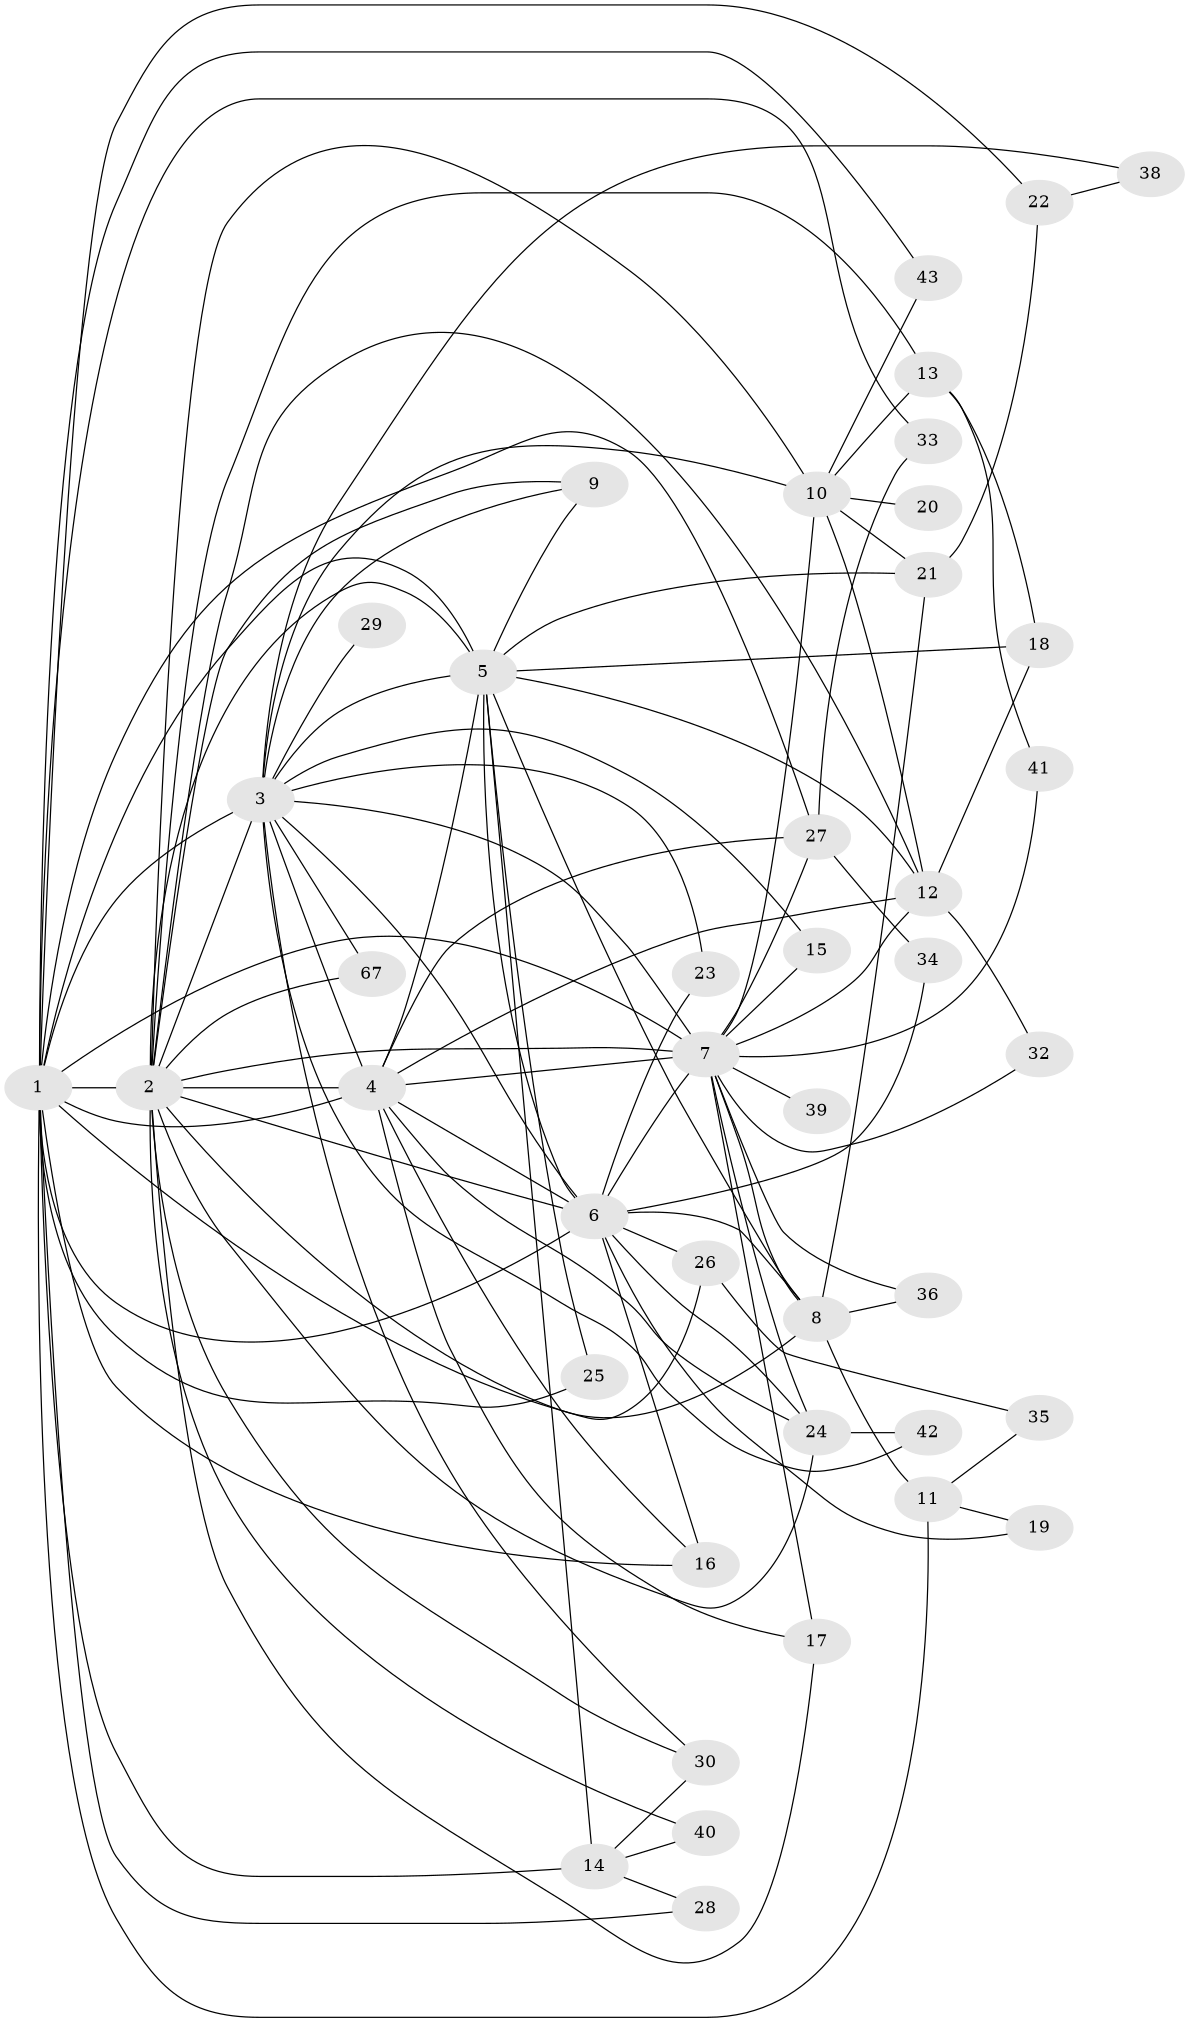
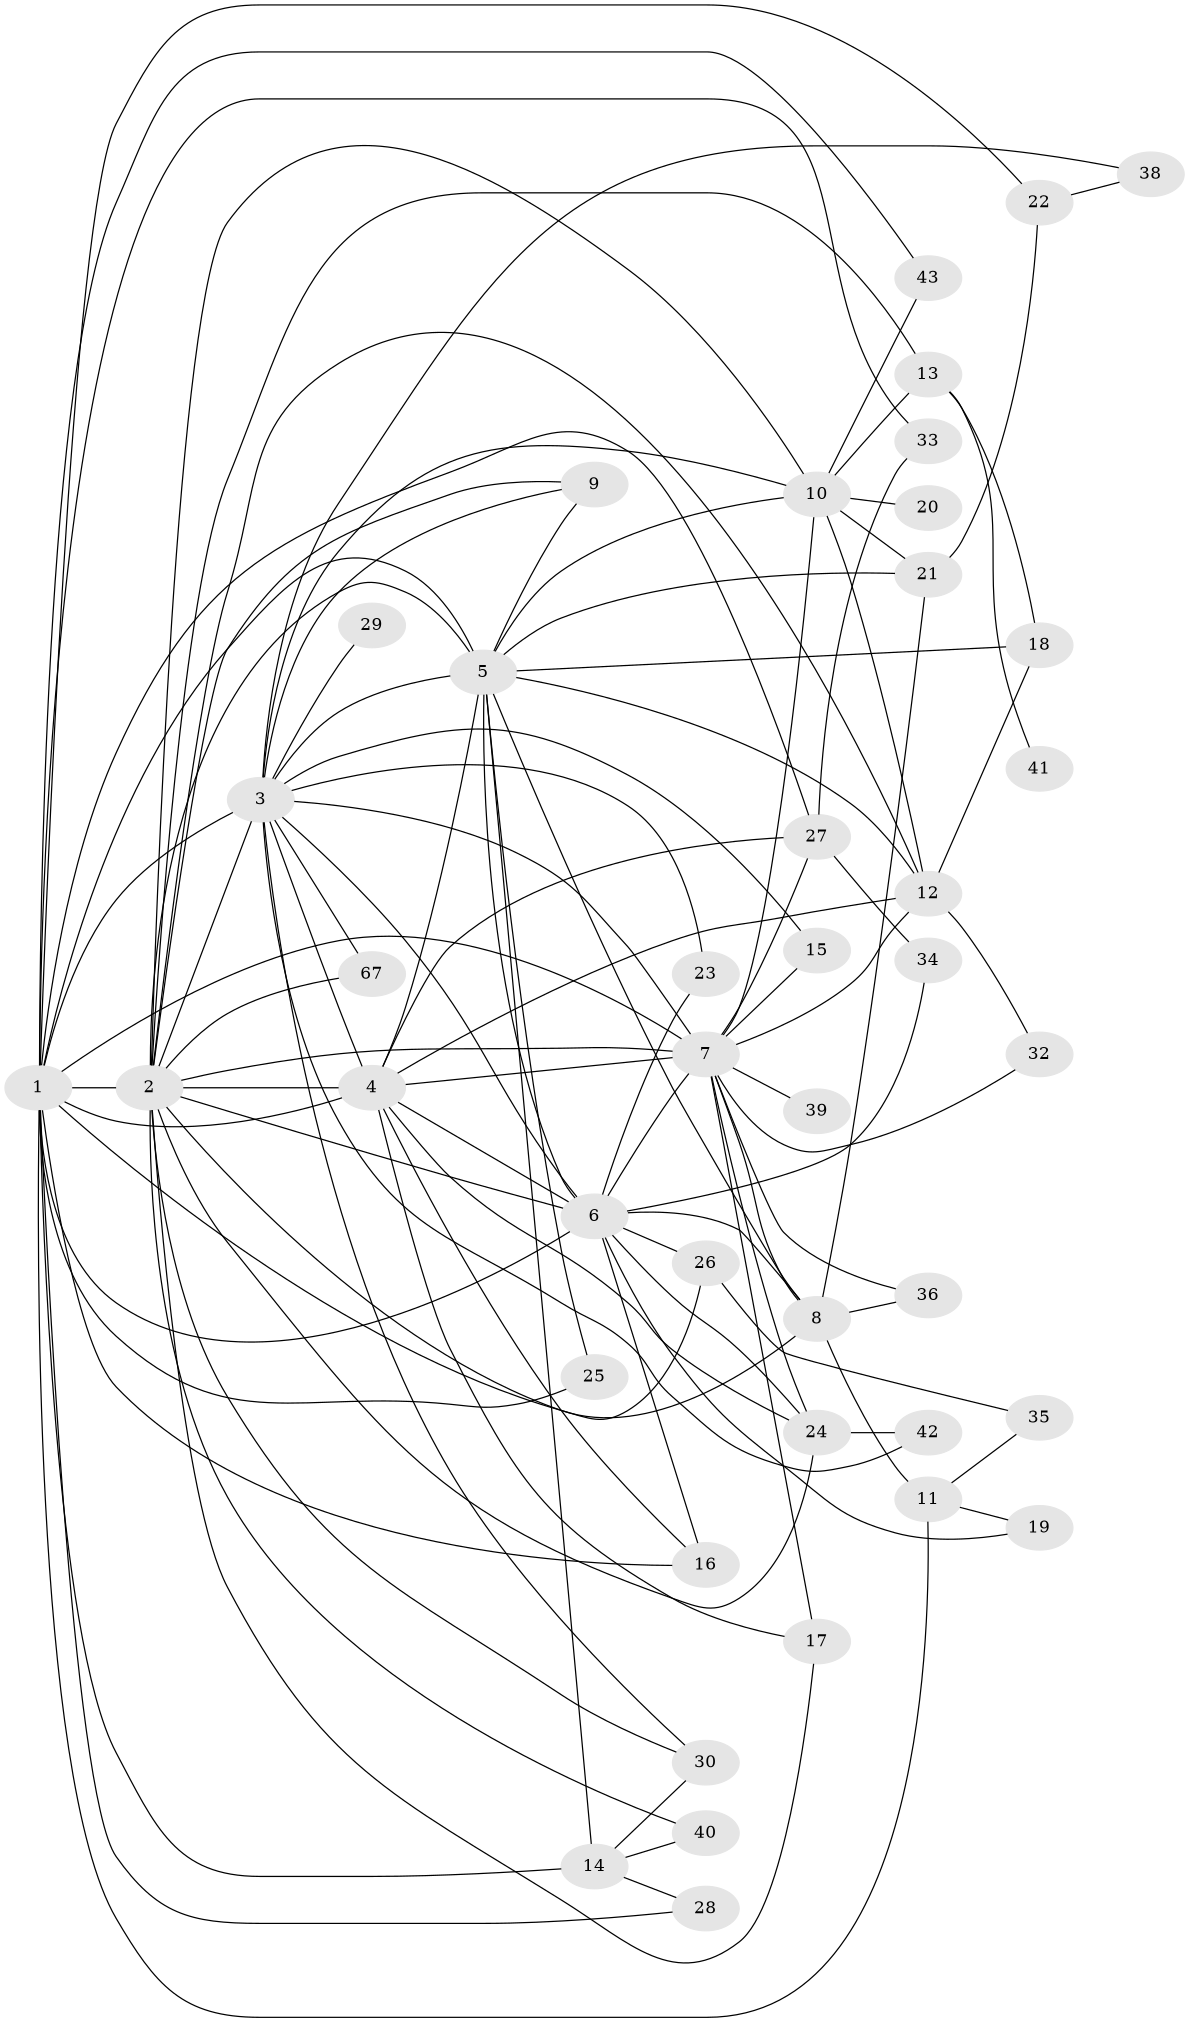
  graph {
    rankdir=LR
    node [color=gray90 style=filled]
    edge [weight=1.0]
    1
    2
    3
    4
    5
    6
    7
    11
    14
    16
    22
    25
    26
    27
    28
    33
    43
    8
    9
    10
    12
    13
    17
    24
    30
    n26 [label=67]
    40
    15
    23
    29
    38
    42
    18
    21
    19
    34
    32
    36
    39
    41
    35
    20
    1 -- 2 [weight=4.0]
    1 -- 3 [weight=2.0]
    1 -- 4 [weight=4.0]
    1 -- 5 [weight=4.0]
    1 -- 6 [weight=3.0]
    1 -- 7 [weight=2.0]
    1 -- 11
    1 -- 14 [weight=2.0]
    1 -- 16
    1 -- 22
    1 -- 25
    1 -- 26
    1 -- 27
    1 -- 28
    1 -- 33
    1 -- 43
    2 -- 3
    2 -- 4 [weight=9.0]
    2 -- 5 [weight=2.0]
    2 -- 6
    2 -- 7 [weight=2.0]
    2 -- 8
    2 -- 9
    2 -- 10
    2 -- 12
    2 -- 13
    2 -- 17
    2 -- 24
    2 -- 30
    2 -- n26
    2 -- 40
    3 -- 4 [weight=2.0]
    3 -- 5 [weight=3.0]
    3 -- 6
    3 -- 7
    3 -- 9
    3 -- 10
    3 -- 30
    3 -- n26
    3 -- 15
    3 -- 23 [weight=2.0]
    3 -- 29
    3 -- 38
    3 -- 42
    4 -- 5 [weight=4.0]
    4 -- 6 [weight=2.0]
    4 -- 7 [weight=3.0]
    4 -- 16
    4 -- 27
    4 -- 12 [weight=6.0]
    4 -- 17
    4 -- 24
    5 -- 6 [weight=2.0]
    5 -- 14
    5 -- 25
    5 -- 8 [weight=5.0]
    5 -- 9
+   5 -- 10
    5 -- 12
    5 -- 18
    5 -- 21
    6 -- 7
    6 -- 16
    6 -- 26
    6 -- 8
    6 -- 24
    6 -- 23
    6 -- 19
    6 -- 34
    7 -- 27
    7 -- 8
    7 -- 10 [weight=2.0]
    7 -- 12
    7 -- 17 [weight=2.0]
    7 -- 24
    7 -- 15
    7 -- 32
    7 -- 36
    7 -- 39
-   7 -- 41
    11 -- 19
    11 -- 35
    14 -- 28
    14 -- 30
    14 -- 40
    22 -- 38
    26 -- 35
    27 -- 33
    27 -- 34 [weight=2.0]
    8 -- 11
    8 -- 21 [weight=2.0]
    8 -- 36
    10 -- 43
    10 -- 12 [weight=2.0]
    10 -- 13
    10 -- 21
    10 -- 20
    12 -- 18
    12 -- 32
    13 -- 18
    13 -- 41
    24 -- 42
    21 -- 22
  }
